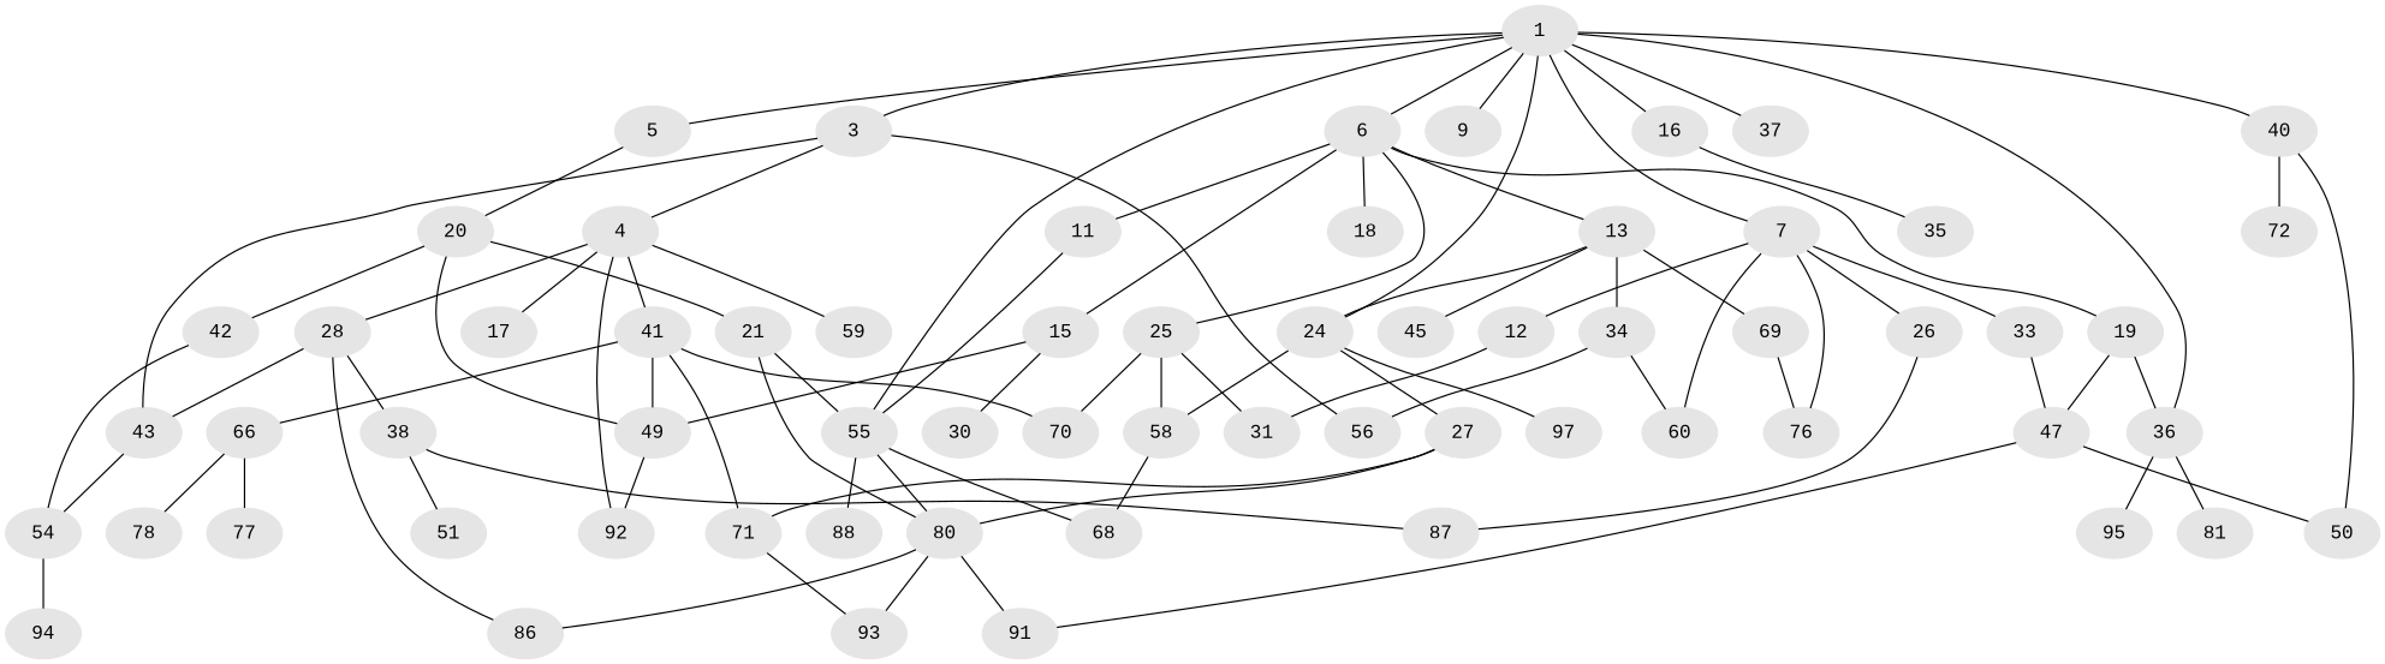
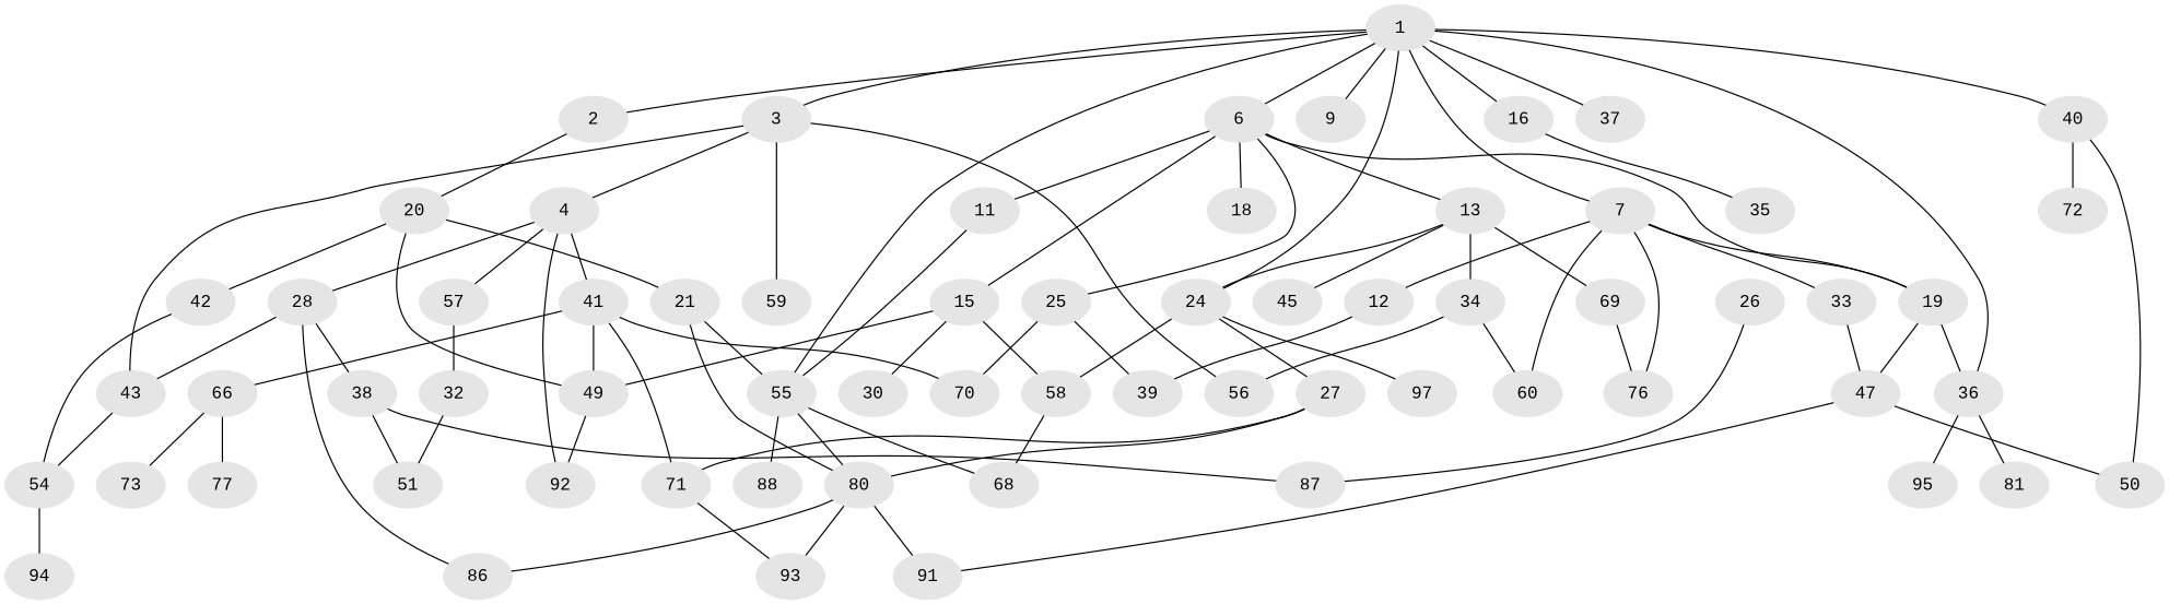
  graph {
    fontname="Liberation Mono"
    node [color=gray90 fontname="Liberation Mono" style=filled]
    edge [fontname="Liberation Mono"]
    1 [super="+5"]
-   2 [label=5]
+   2
    3 [super="+10"]
    6 [super="+8"]
    7 [super="+84"]
    9
    16 [super="+29"]
    24 [super="+63"]
    36
    37
    40
    55 [super="+74"]
    20
    4 [super="+85"]
    43 [super="+100"]
    56
    11 [super="+83"]
    13 [super="+23"]
    15 [super="+22"]
    18
    19 [super="+30"]
    25
    12 [super="+46"]
    26
    33 [super="+53"]
    60 [super="+90"]
    76
    35
    58
    27
    n31 [label=97]
    81
    95
    50
    72
    80 [super="+98"]
    68
    88 [super="+89"]
    49 [super="+82"]
    21 [super="+52"]
    42 [super="+97"]
-   17
+   17 [label=57]
    28
    41 [super="+64"]
    59 [super="+62"]
    92
    54 [super="+73"]
+   32 [super="+65"]
    38
    86
    70
    71 [super="+79"]
    66
    34
    45
    69
    n57 [label=30]
    47
-   39 [label=31]
+   39
    87
    51 [super="+67"]
    91 [super="+99"]
    93
    77
-   78
+   78 [label=73]
    94
    1 -- 2
    1 -- 3
    1 -- 6
    1 -- 7
    1 -- 9
    1 -- 16
    1 -- 24
    1 -- 36
    1 -- 37
    1 -- 40
    1 -- 55
    2 -- 20
    3 -- 4
    3 -- 43
    3 -- 56
    6 -- 11
    6 -- 13
    6 -- 15
    6 -- 18
    6 -- 19
    6 -- 25
    7 -- 12
-   7 -- 26
+   7 -- 19
    7 -- 33
    7 -- 60
    7 -- 76
    16 -- 35
    24 -- 58
    24 -- 27
    24 -- n31
    36 -- 81
    36 -- 95
    40 -- 50
    40 -- 72
    55 -- 80
    55 -- 68
    55 -- 88
    20 -- 49
    20 -- 21
    20 -- 42
    4 -- 17
    4 -- 28
    4 -- 41
-   4 -- 59
+   3 -- 59
    4 -- 92
    43 -- 54
    11 -- 55
    13 -- 24
    13 -- 34
    13 -- 45
    13 -- 69
-   25 -- 58
+   15 -- 58
    15 -- 49
    15 -- n57
    19 -- 36
    19 -- 47
    25 -- 70
    25 -- 39
    12 -- 39
    26 -- 87
    33 -- 47
    58 -- 68
    27 -- 80
    27 -- 71
    80 -- 86
    80 -- 91
    80 -- 93
    49 -- 92
    21 -- 55
    21 -- 80
    42 -- 54
+   17 -- 32
    28 -- 43
    28 -- 38
    28 -- 86
    41 -- 49
    41 -- 70
    41 -- 71
    41 -- 66
    54 -- 94
+   32 -- 51
    38 -- 87
    38 -- 51
    71 -- 93
    66 -- 77
    66 -- 78
    34 -- 56
    34 -- 60
    69 -- 76
    47 -- 50
    47 -- 91
  }
